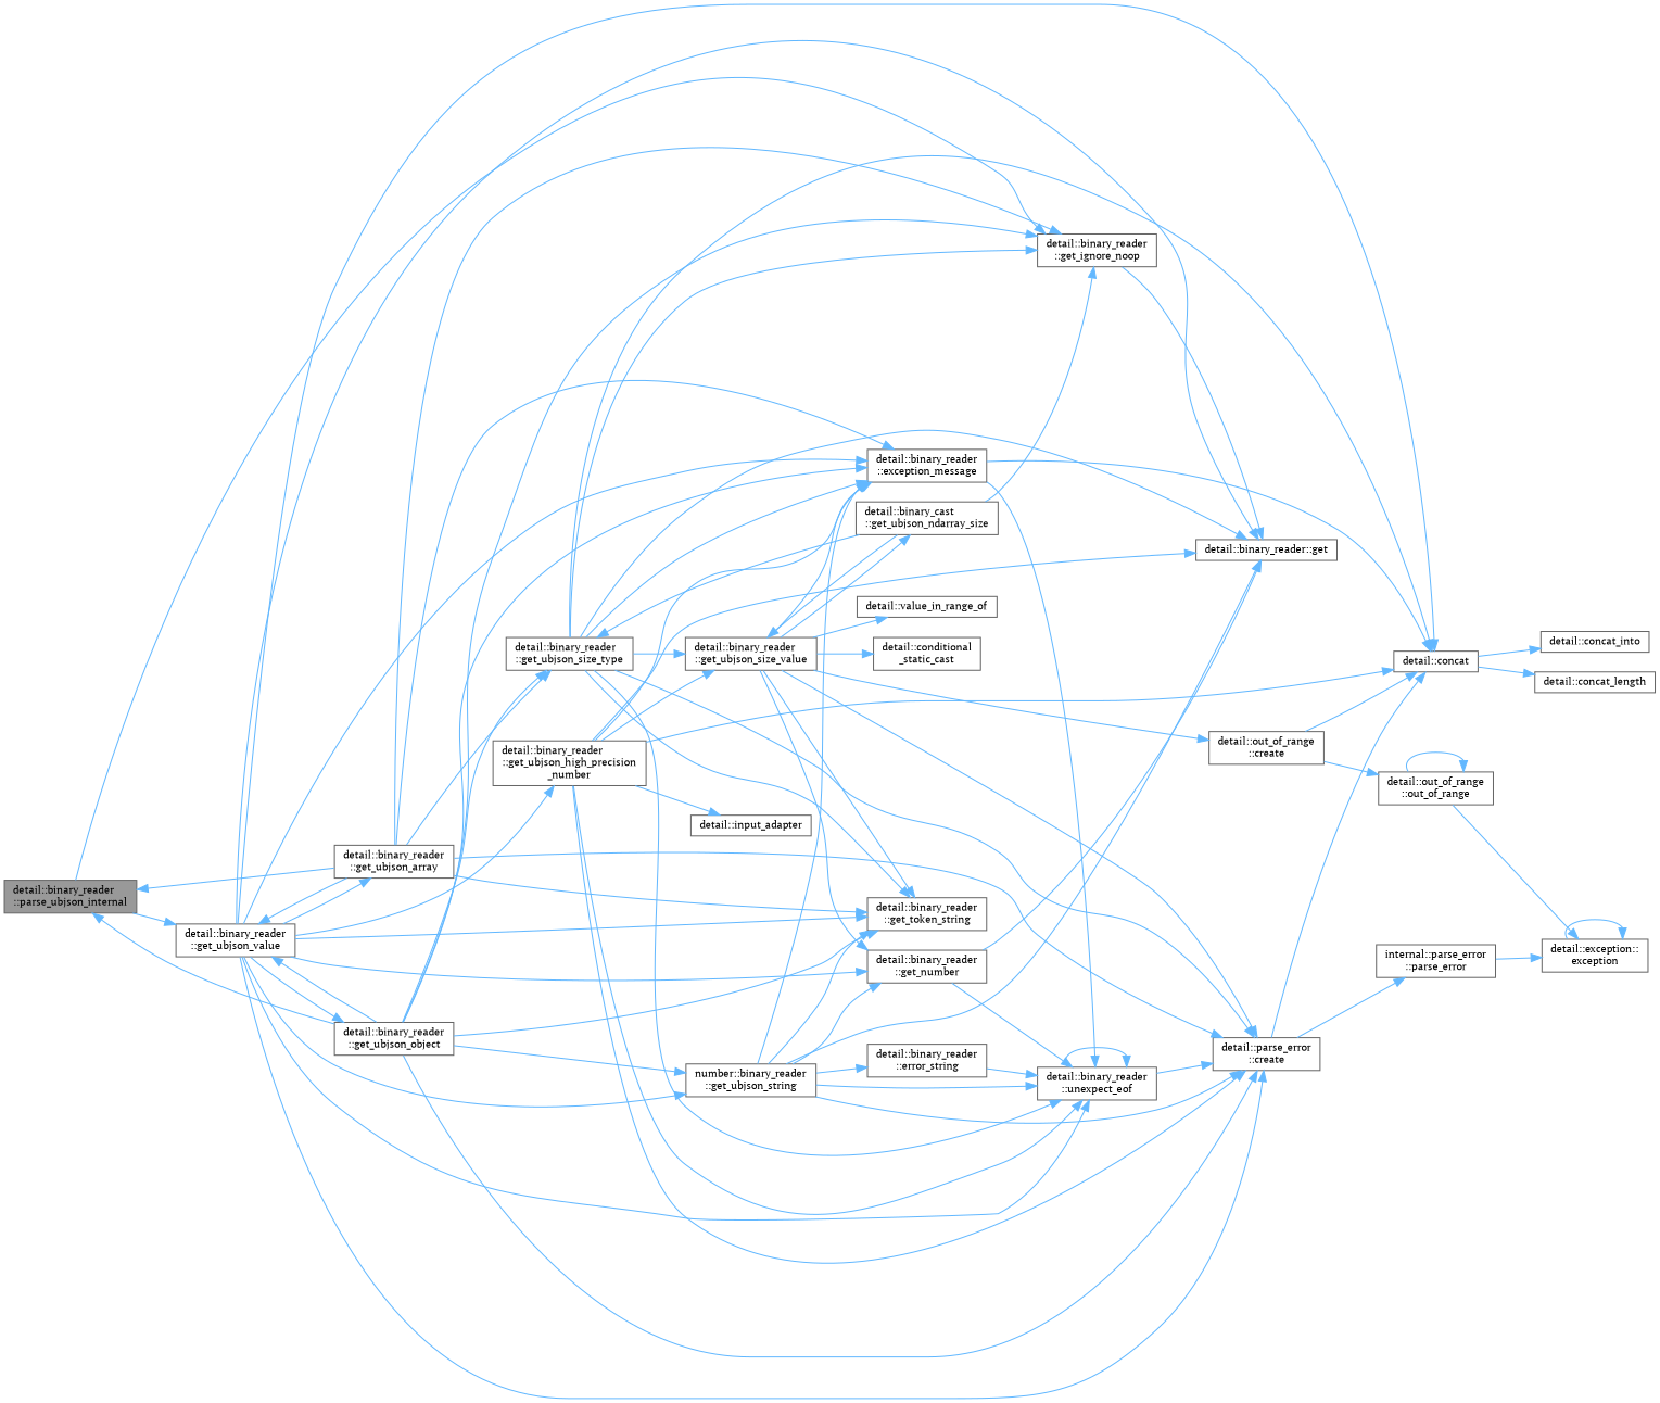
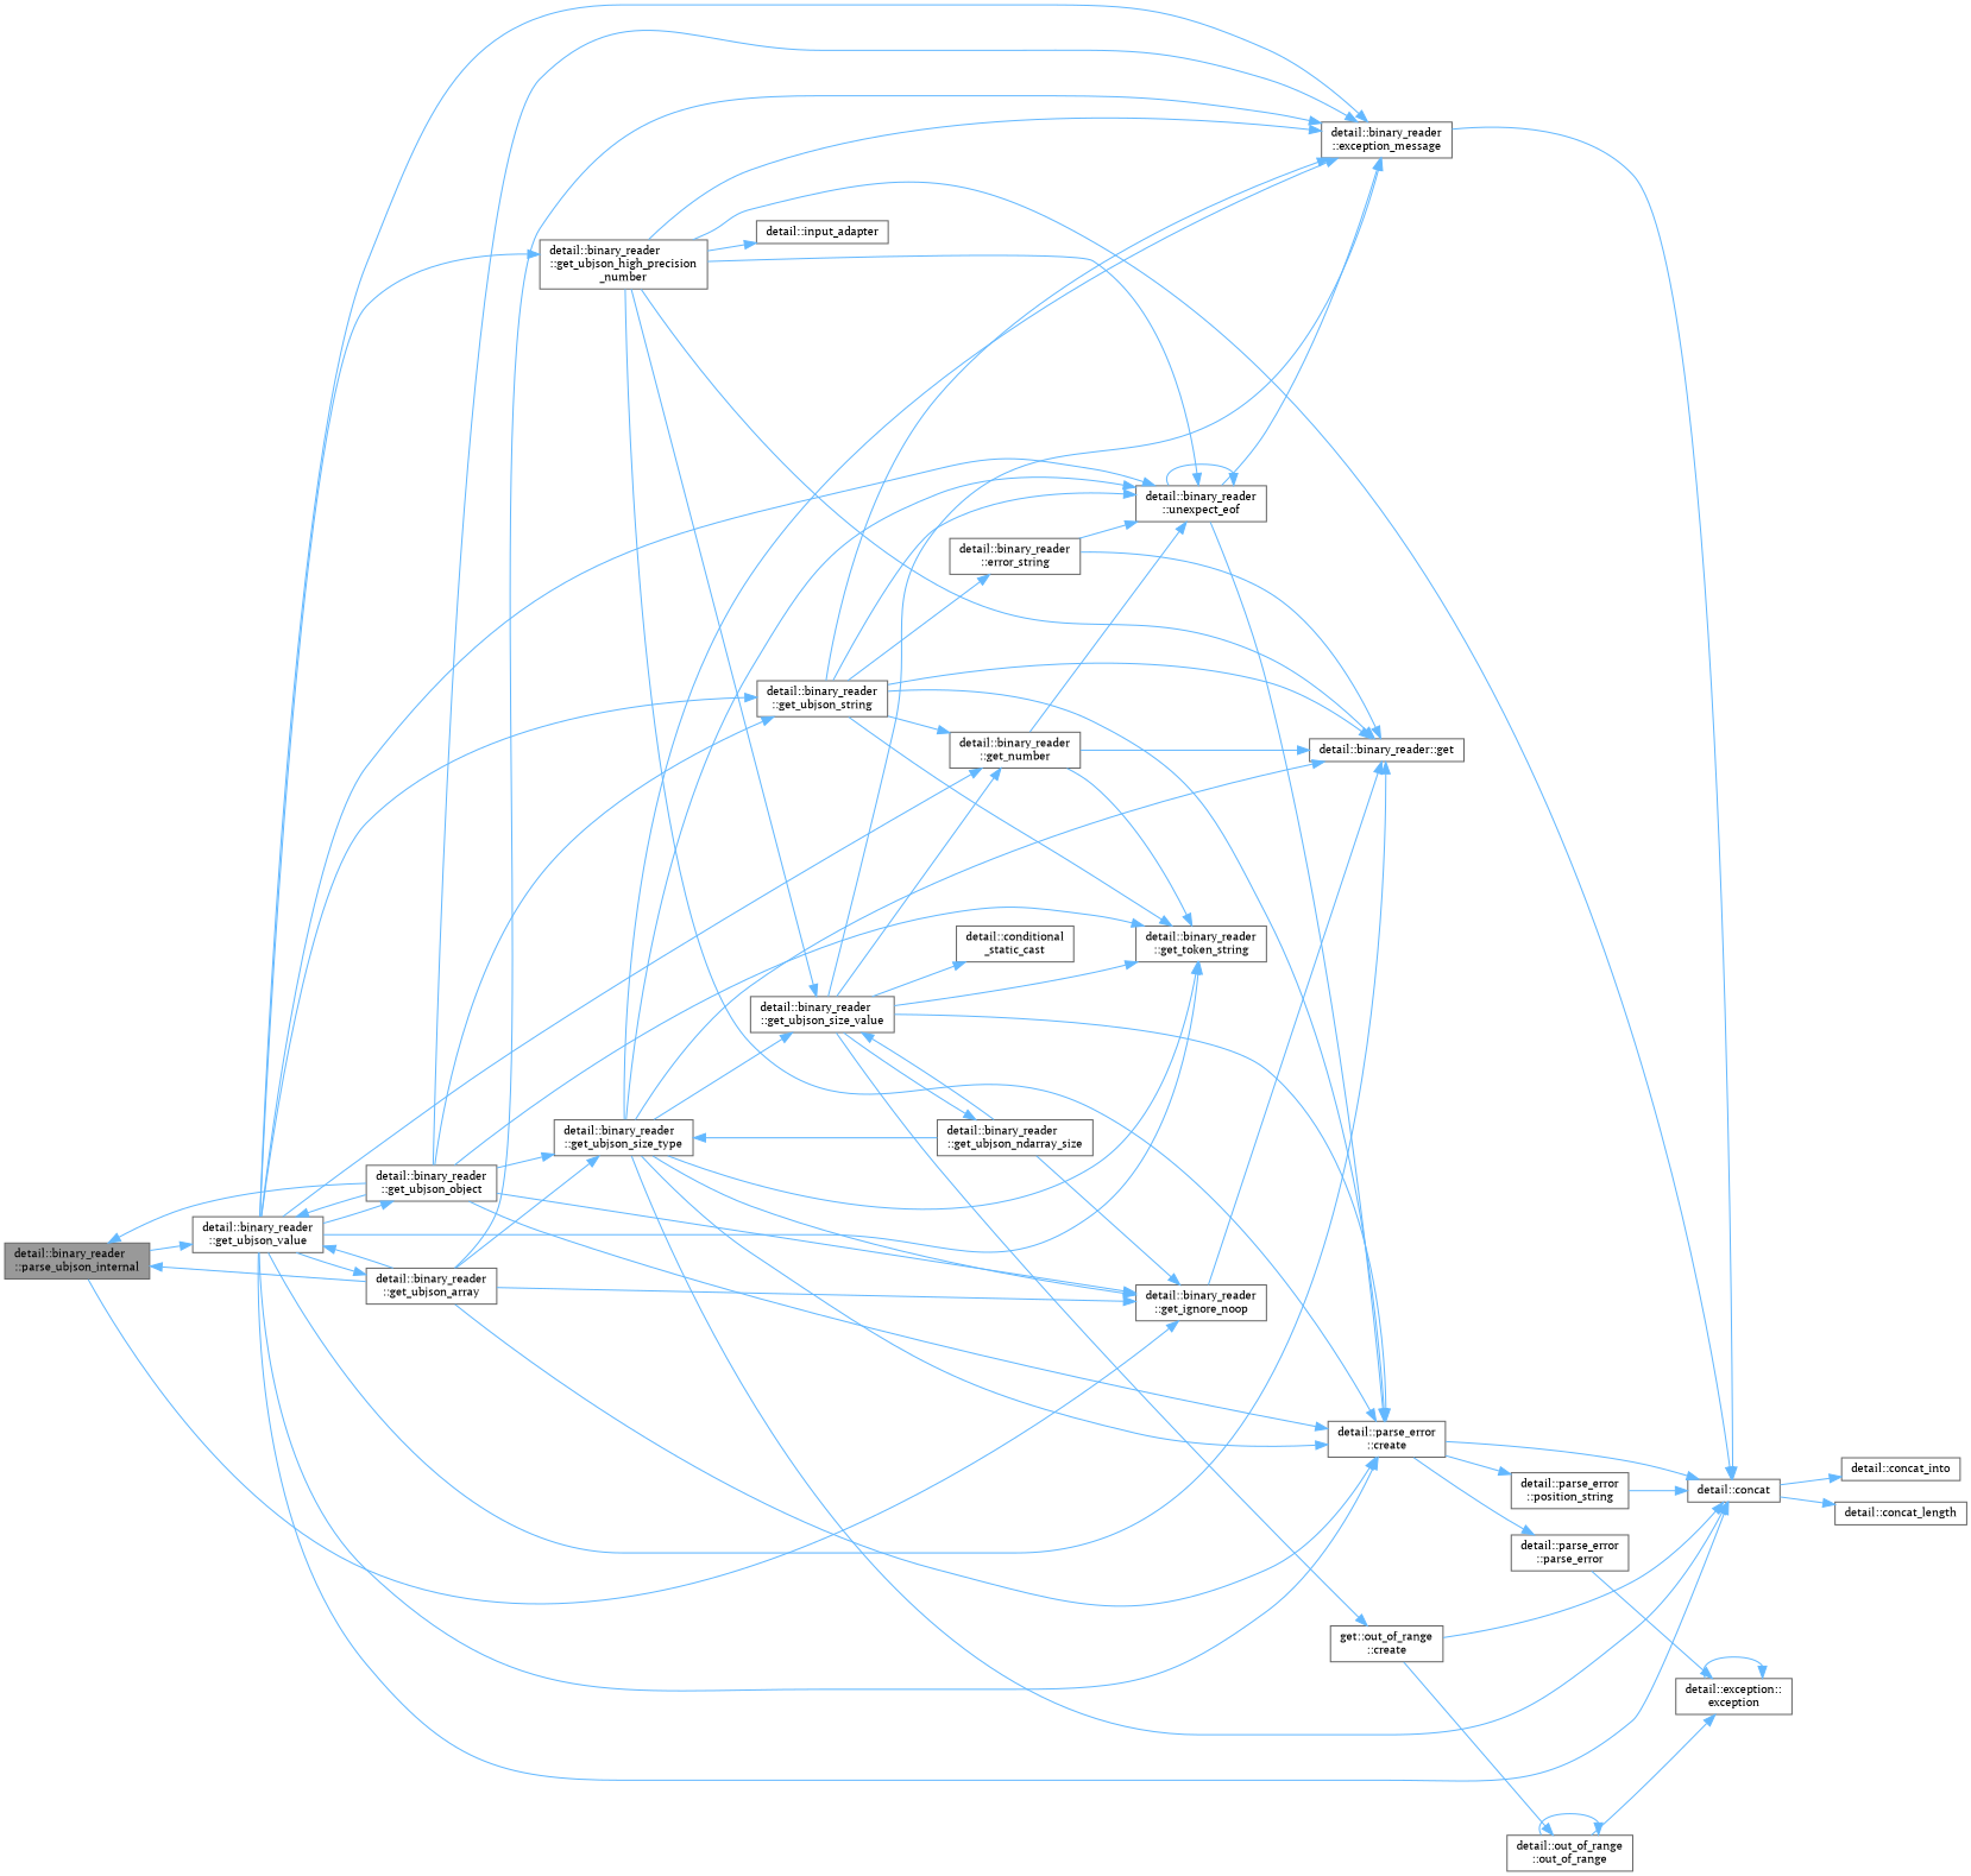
  digraph {
    fontname="PT Serif"
    rankdir=LR
    node [color=grey40 fillcolor=white fontname="PT Serif" fontsize=10 shape=box style=filled]
    edge [color=steelblue1 fontname="PT Serif" fontsize=10 labelfontname=Helvetica labelfontsize=10 style=solid]
    n1 [color=gray40 fillcolor=grey60 fontcolor=black height=0.2 label="detail::binary_reader\l::parse_ubjson_internal" width=0.4]
    n2 [height=0.2 label="detail::binary_reader\l::get_ignore_noop" width=0.4]
    n3 [height=0.2 label="detail::binary_reader\l::get_ubjson_value" width=0.4]
    n4 [height=0.2 label="detail::binary_reader::get" width=0.4]
    n5 [height=0.2 label="detail::concat" width=0.4]
    n6 [height=0.2 label="detail::parse_error\l::create" width=0.4]
    n7 [height=0.2 label="detail::binary_reader\l::exception_message" width=0.4]
    n8 [height=0.2 label="detail::binary_reader\l::get_number" width=0.4]
    n9 [height=0.2 label="detail::binary_reader\l::unexpect_eof" width=0.4]
    n10 [height=0.2 label="detail::binary_reader\l::get_token_string" width=0.4]
    n11 [height=0.2 label="detail::binary_reader\l::get_ubjson_array" width=0.4]
    n12 [height=0.2 label="detail::binary_reader\l::get_ubjson_high_precision\l_number" width=0.4]
    n13 [height=0.2 label="detail::binary_reader\l::get_ubjson_object" width=0.4]
-   n14 [height=0.2 label="number::binary_reader\l::get_ubjson_string" width=0.4]
+   n14 [height=0.2 label="detail::binary_reader\l::get_ubjson_string" width=0.4]
    n15 [height=0.2 label="detail::concat_into" width=0.4]
    n16 [height=0.2 label="detail::concat_length" width=0.4]
-   n17 [height=0.2 label="internal::parse_error\l::parse_error" width=0.4]
+   n17 [height=0.2 label="detail::parse_error\l::parse_error" width=0.4]
+   n18 [height=0.2 label="detail::parse_error\l::position_string" width=0.4]
    n19 [height=0.2 label="detail::binary_reader\l::get_ubjson_size_type" width=0.4]
    n20 [height=0.2 label="detail::binary_reader\l::get_ubjson_size_value" width=0.4]
    n21 [height=0.2 label="detail::input_adapter" width=0.4]
    n22 [height=0.2 label="detail::binary_reader\l::error_string" width=0.4]
    n23 [height=0.2 label="detail::exception::\lexception" width=0.4]
    n24 [height=0.2 label="detail::conditional\l_static_cast" width=0.4]
-   n25 [height=0.2 label="detail::out_of_range\l::create" width=0.4]
-   n26 [height=0.2 label="detail::binary_cast\l::get_ubjson_ndarray_size" width=0.4]
-   n27 [height=0.2 label="detail::value_in_range_of" width=0.4]
+   n25 [height=0.2 label="get::out_of_range\l::create" width=0.4]
+   n26 [height=0.2 label="detail::binary_reader\l::get_ubjson_ndarray_size" width=0.4]
    n28 [height=0.2 label="detail::out_of_range\l::out_of_range" width=0.4]
    n1 -> n2
    n1 -> n3
    n2 -> n4
    n3 -> n4
    n3 -> n5
    n3 -> n6
    n3 -> n7
    n3 -> n8
    n3 -> n9
    n3 -> n10
    n3 -> n11
    n3 -> n12
    n3 -> n13
    n3 -> n14
    n5 -> n15
    n5 -> n16
    n6 -> n5
    n6 -> n17
+   n6 -> n18
    n7 -> n5
    n8 -> n4
    n8 -> n9
    n9 -> n6
-   n7 -> n9
+   n9 -> n7
    n9 -> n9
    n11 -> n1
    n11 -> n2
    n11 -> n3
    n11 -> n6
    n11 -> n7
-   n11 -> n10
+   n8 -> n10
    n11 -> n19
    n12 -> n4
    n12 -> n5
    n12 -> n6
    n12 -> n7
    n12 -> n9
    n12 -> n20
    n12 -> n21
    n13 -> n1
    n13 -> n2
    n13 -> n3
    n13 -> n6
    n13 -> n7
    n13 -> n10
    n13 -> n14
    n13 -> n19
    n14 -> n4
    n14 -> n6
    n14 -> n7
    n14 -> n8
    n14 -> n9
    n14 -> n10
    n14 -> n22
    n17 -> n23
+   n18 -> n5
    n19 -> n2
    n19 -> n4
    n19 -> n5
    n19 -> n6
    n19 -> n7
    n19 -> n9
    n19 -> n10
    n19 -> n20
    n20 -> n6
    n20 -> n7
    n20 -> n8
    n20 -> n10
    n20 -> n24
    n20 -> n25
    n20 -> n26
-   n20 -> n27
+   n22 -> n4
    n22 -> n9
    n23 -> n23
    n25 -> n5
    n25 -> n28
    n26 -> n2
    n26 -> n19
    n26 -> n20
    n28 -> n23
    n28 -> n28
  }
